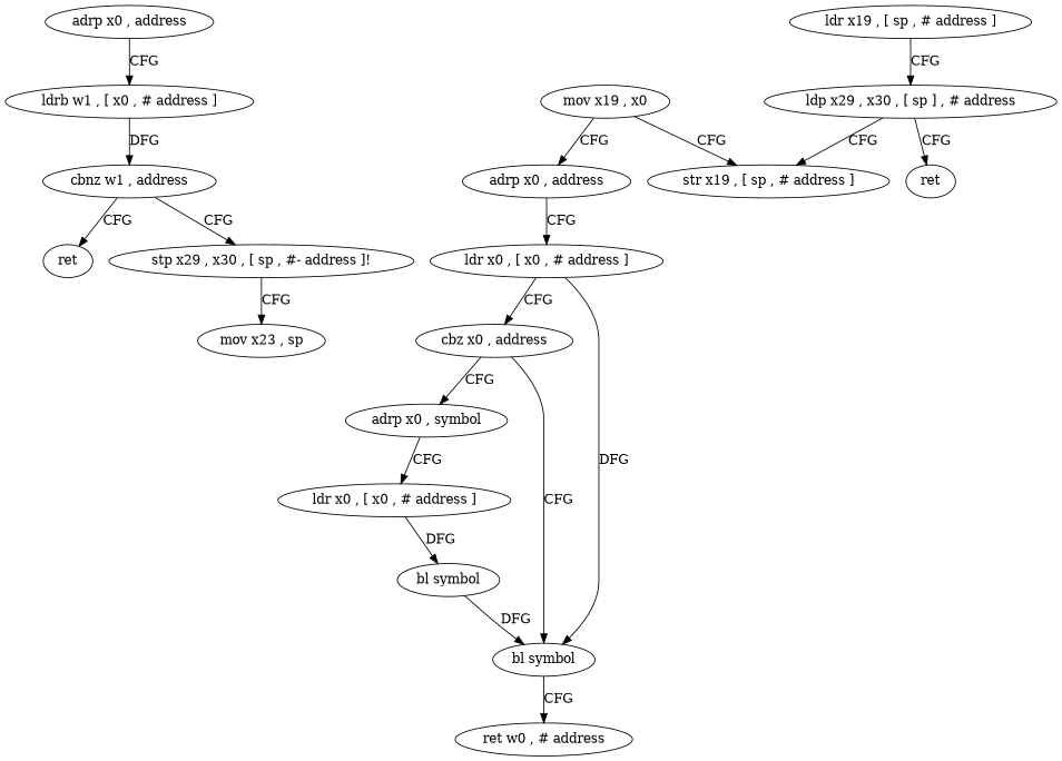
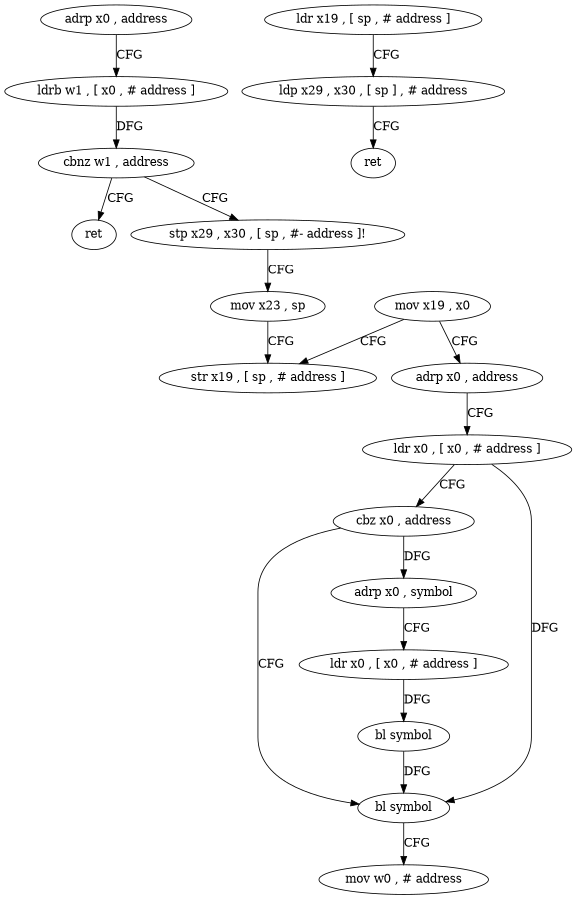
  digraph {
    fontname="DejaVu Serif"
    node [fontname="DejaVu Serif"]
    edge [fontname="DejaVu Serif"]
    n1 [label="adrp x0 , address"]
    n2 [label="ldrb w1 , [ x0 , # address ]"]
    n3 [label="cbnz w1 , address"]
    n4 [label=ret]
    n5 [label="stp x29 , x30 , [ sp , #- address ]!"]
    n6 [label="mov x23 , sp"]
    n7 [label="str x19 , [ sp , # address ]"]
    n8 [label="mov x19 , x0"]
    n9 [label="adrp x0 , address"]
    n10 [label="ldr x0 , [ x0 , # address ]"]
    n11 [label="cbz x0 , address"]
    n12 [label="bl symbol"]
    n13 [label="adrp x0 , symbol"]
-   n14 [label="ret w0 , # address"]
+   n14 [label="mov w0 , # address"]
    n15 [label="ldr x0 , [ x0 , # address ]"]
    n16 [label="bl symbol"]
    n17 [label="ldr x19 , [ sp , # address ]"]
    n18 [label="ldp x29 , x30 , [ sp ] , # address"]
    n19 [label=ret]
    n1 -> n2 [label=CFG]
    n2 -> n3 [label=DFG]
    n3 -> n4 [label=CFG]
    n3 -> n5 [label=CFG]
    n5 -> n6 [label=CFG]
-   n18 -> n7 [label=CFG]
+   n6 -> n7 [label=CFG]
    n8 -> n7 [label=CFG]
    n8 -> n9 [label=CFG]
    n9 -> n10 [label=CFG]
    n10 -> n11 [label=CFG]
    n10 -> n12 [label=DFG]
    n11 -> n12 [label=CFG]
-   n11 -> n13 [label=CFG]
+   n11 -> n13 [label=DFG]
    n12 -> n14 [label=CFG]
    n13 -> n15 [label=CFG]
    n15 -> n16 [label=DFG]
    n16 -> n12 [label=DFG]
    n17 -> n18 [label=CFG]
    n18 -> n19 [label=CFG]
  }
